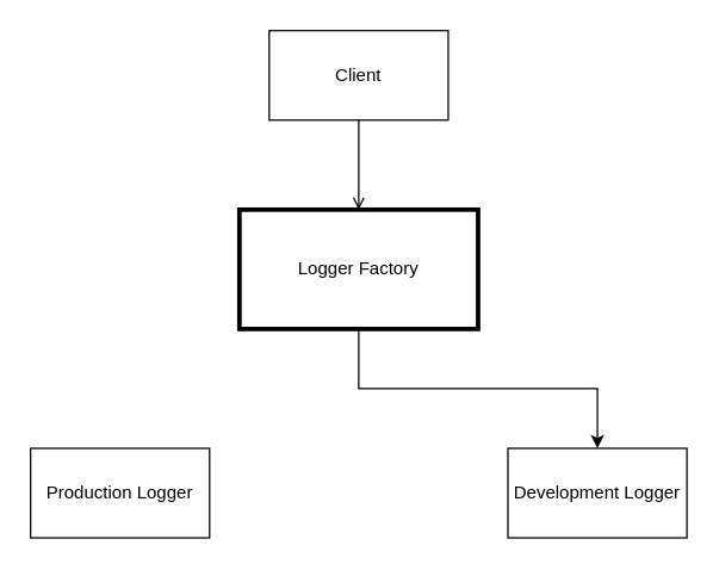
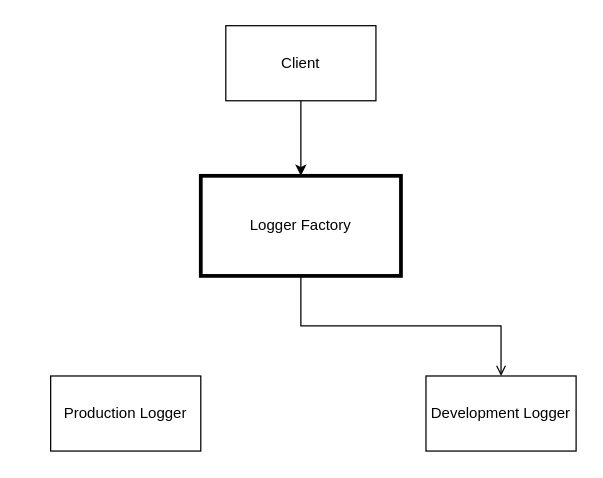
  <mxCell id="0" />
  <mxCell id="1" parent="0" />
- <mxCell id="2" value="" style="edgeStyle=orthogonalEdgeStyle;rounded=0;orthogonalLoop=1;jettySize=auto;html=1;endArrow=open;" edge="1" parent="1" source="3" target="5"><mxGeometry relative="1" as="geometry" /></mxCell>
+ <mxCell id="2" value="" style="edgeStyle=orthogonalEdgeStyle;rounded=0;orthogonalLoop=1;jettySize=auto;html=1;" edge="1" parent="1" source="3" target="5"><mxGeometry relative="1" as="geometry" /></mxCell>
  <mxCell id="3" value="Client" style="rounded=0;whiteSpace=wrap;html=1;" vertex="1" parent="1"><mxGeometry x="180" y="20" width="120" height="60" as="geometry" /></mxCell>
- <mxCell id="4" style="edgeStyle=orthogonalEdgeStyle;rounded=0;orthogonalLoop=1;jettySize=auto;html=1;entryX=0.5;entryY=0;entryDx=0;entryDy=0;" edge="1" parent="1" source="5" target="7"><mxGeometry relative="1" as="geometry"><Array as="points"><mxPoint x="240" y="260" /><mxPoint x="400" y="260" /></Array></mxGeometry></mxCell>
+ <mxCell id="4" style="edgeStyle=orthogonalEdgeStyle;rounded=0;orthogonalLoop=1;jettySize=auto;html=1;entryX=0.5;entryY=0;entryDx=0;entryDy=0;endArrow=open;" edge="1" parent="1" source="5" target="7"><mxGeometry relative="1" as="geometry"><Array as="points"><mxPoint x="240" y="260" /><mxPoint x="400" y="260" /></Array></mxGeometry></mxCell>
  <mxCell id="5" value="Logger Factory" style="rounded=0;whiteSpace=wrap;html=1;strokeWidth=3;" vertex="1" parent="1"><mxGeometry x="160" y="140" width="160" height="80" as="geometry" /></mxCell>
- <mxCell id="6" value="Production Logger" style="rounded=0;whiteSpace=wrap;html=1;strokeWidth=1;" vertex="1" parent="1"><mxGeometry x="20" y="300" width="120" height="60" as="geometry" /></mxCell>
+ <mxCell id="6" value="Production Logger" style="rounded=0;whiteSpace=wrap;html=1;strokeWidth=1;" vertex="1" parent="1"><mxGeometry x="40" y="300" width="120" height="60" as="geometry" /></mxCell>
  <mxCell id="7" value="Development Logger" style="rounded=0;whiteSpace=wrap;html=1;strokeWidth=1;" vertex="1" parent="1"><mxGeometry x="340" y="300" width="120" height="60" as="geometry" /></mxCell>
